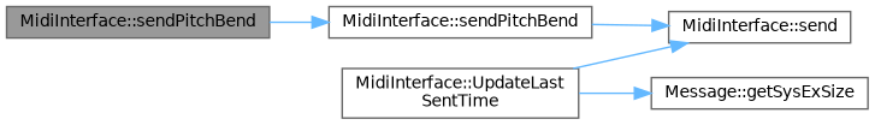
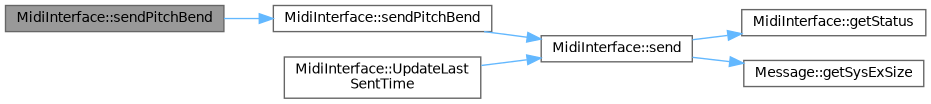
  digraph {
    rankdir=LR
    node [color=grey40 fillcolor=white fontname=Helvetica fontsize=10 shape=box style=filled]
    edge [color=steelblue1 fontname=Helvetica fontsize=10 labelfontname=Helvetica labelfontsize=10 style=solid]
    n1 [color=gray40 fillcolor=grey60 fontcolor=black height=0.2 label="MidiInterface::sendPitchBend" width=0.4]
    n2 [height=0.2 label="MidiInterface::sendPitchBend" width=0.4]
    n3 [height=0.2 label="MidiInterface::send" width=0.4]
+   n4 [height=0.2 label="MidiInterface::getStatus" width=0.4]
    n5 [height=0.2 label="Message::getSysExSize" width=0.4]
    n6 [height=0.2 label="MidiInterface::UpdateLast\lSentTime" width=0.4]
    n1 -> n2
    n2 -> n3
-   n6 -> n5
+   n3 -> n4
+   n3 -> n5
    n6 -> n3
  }
